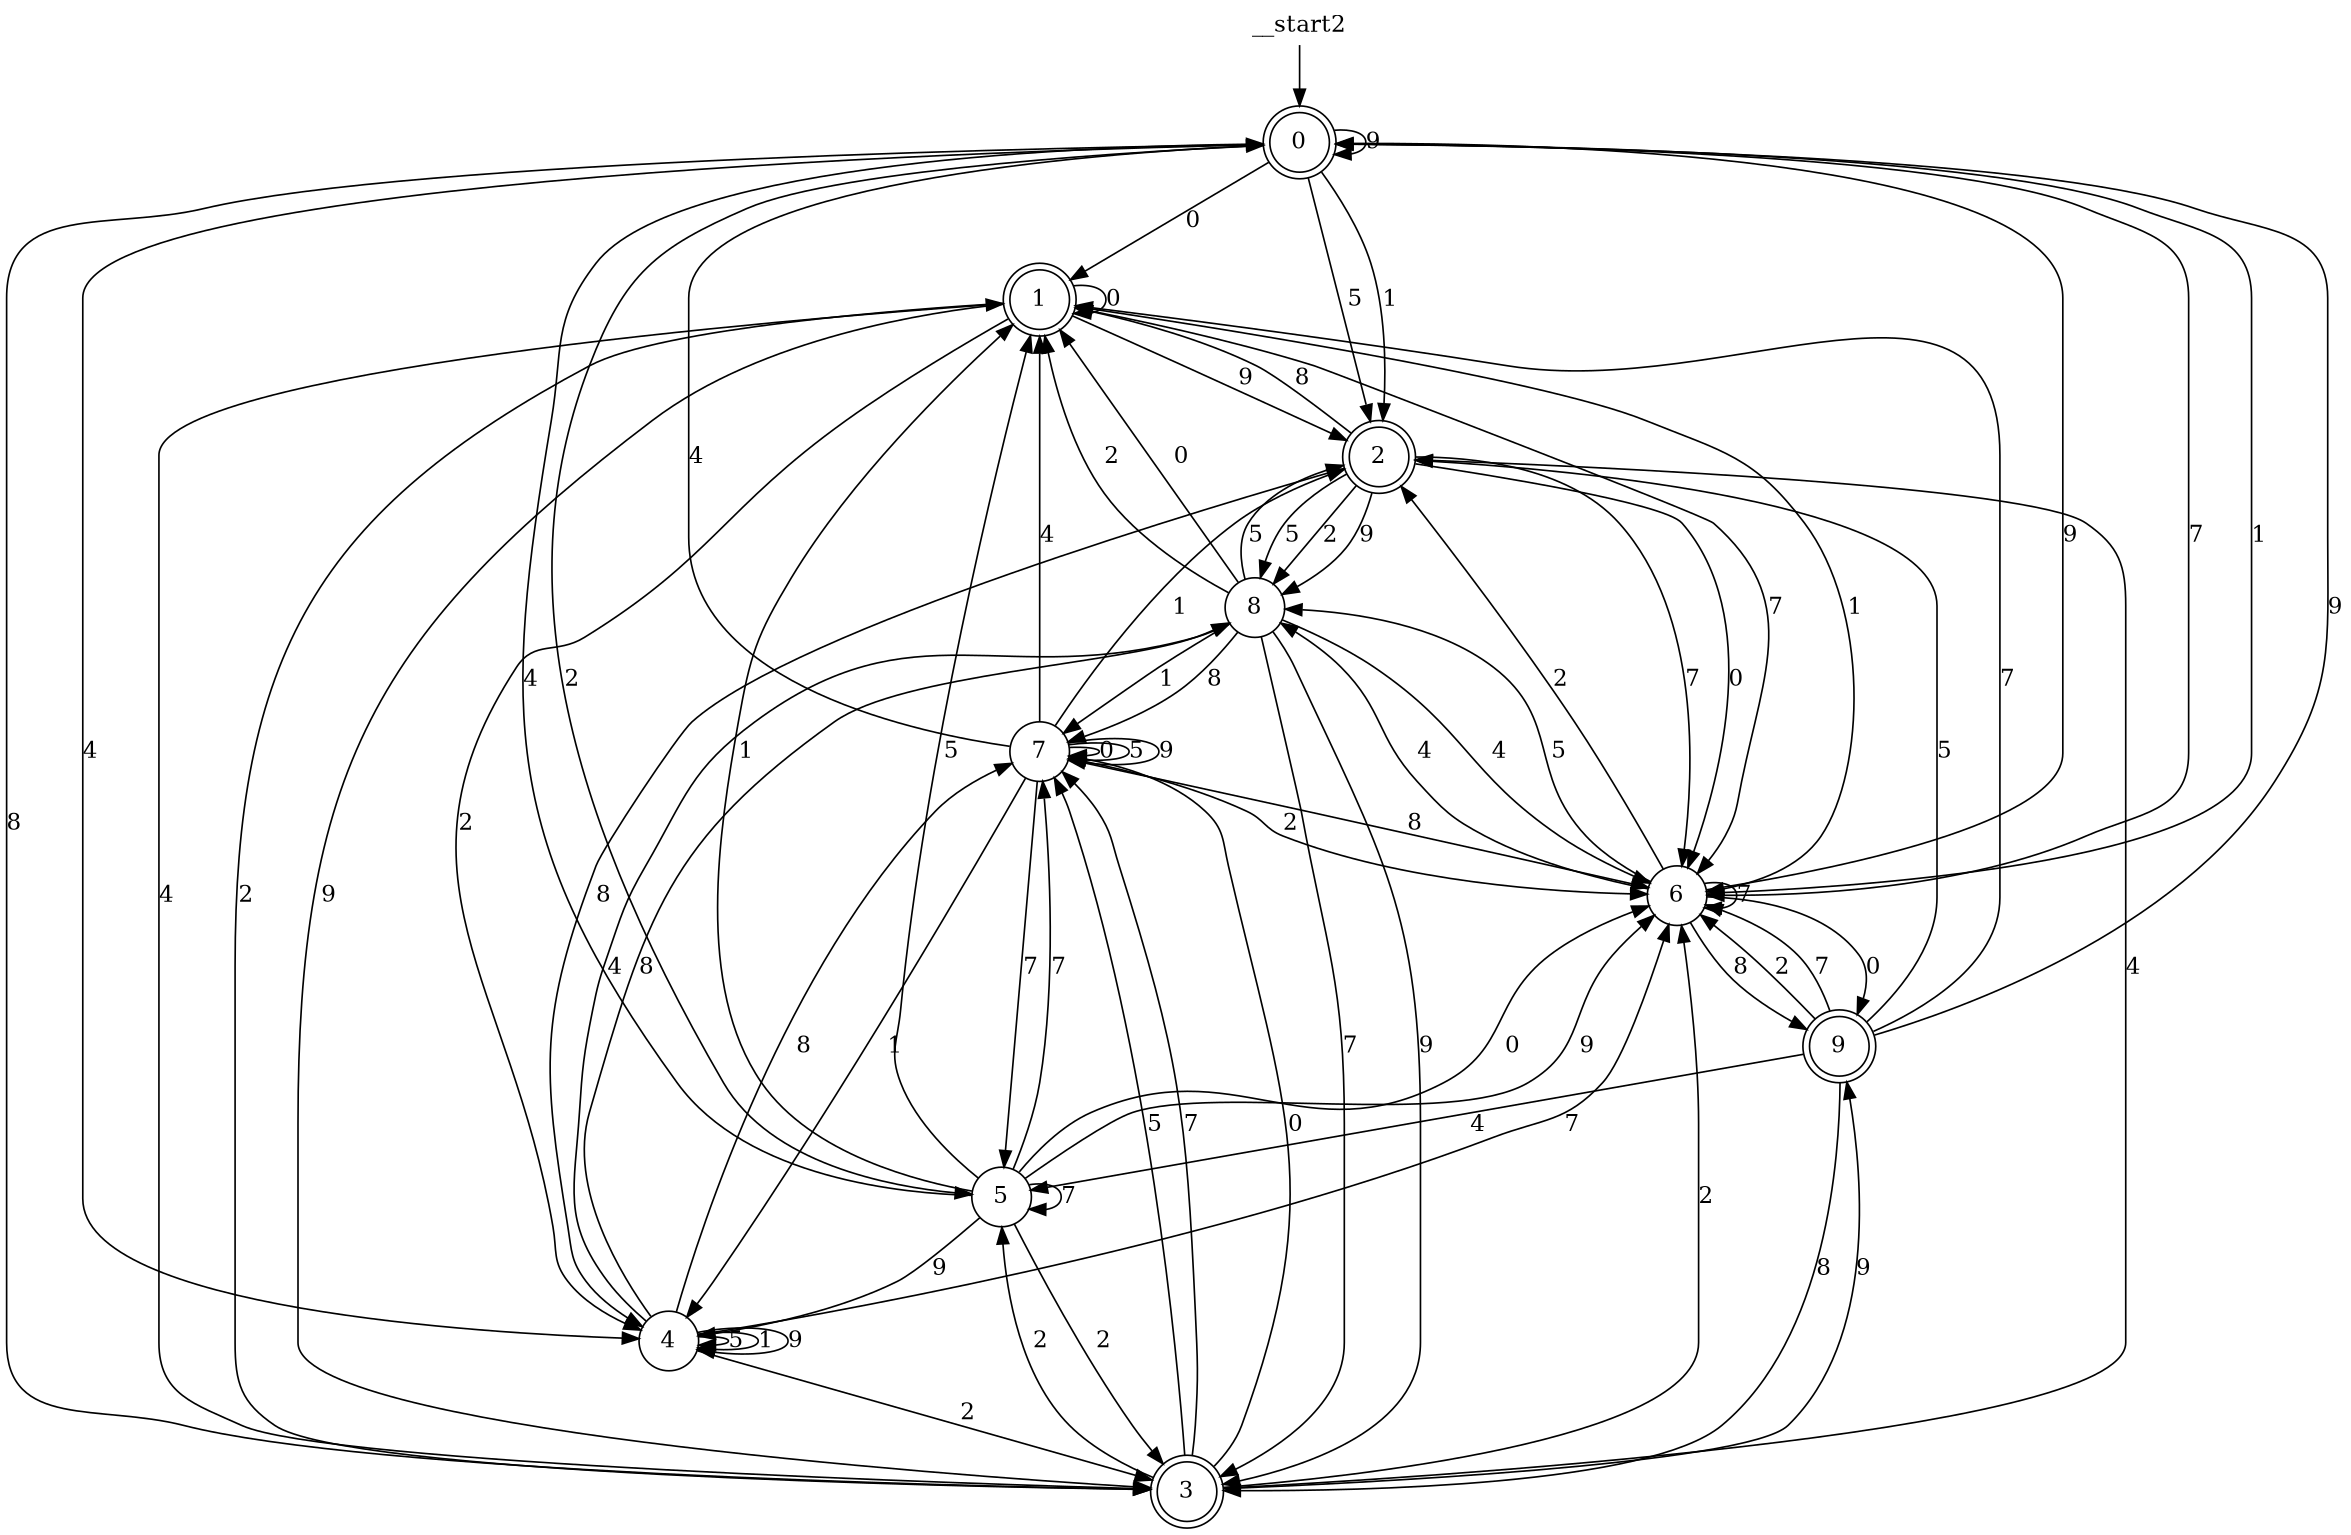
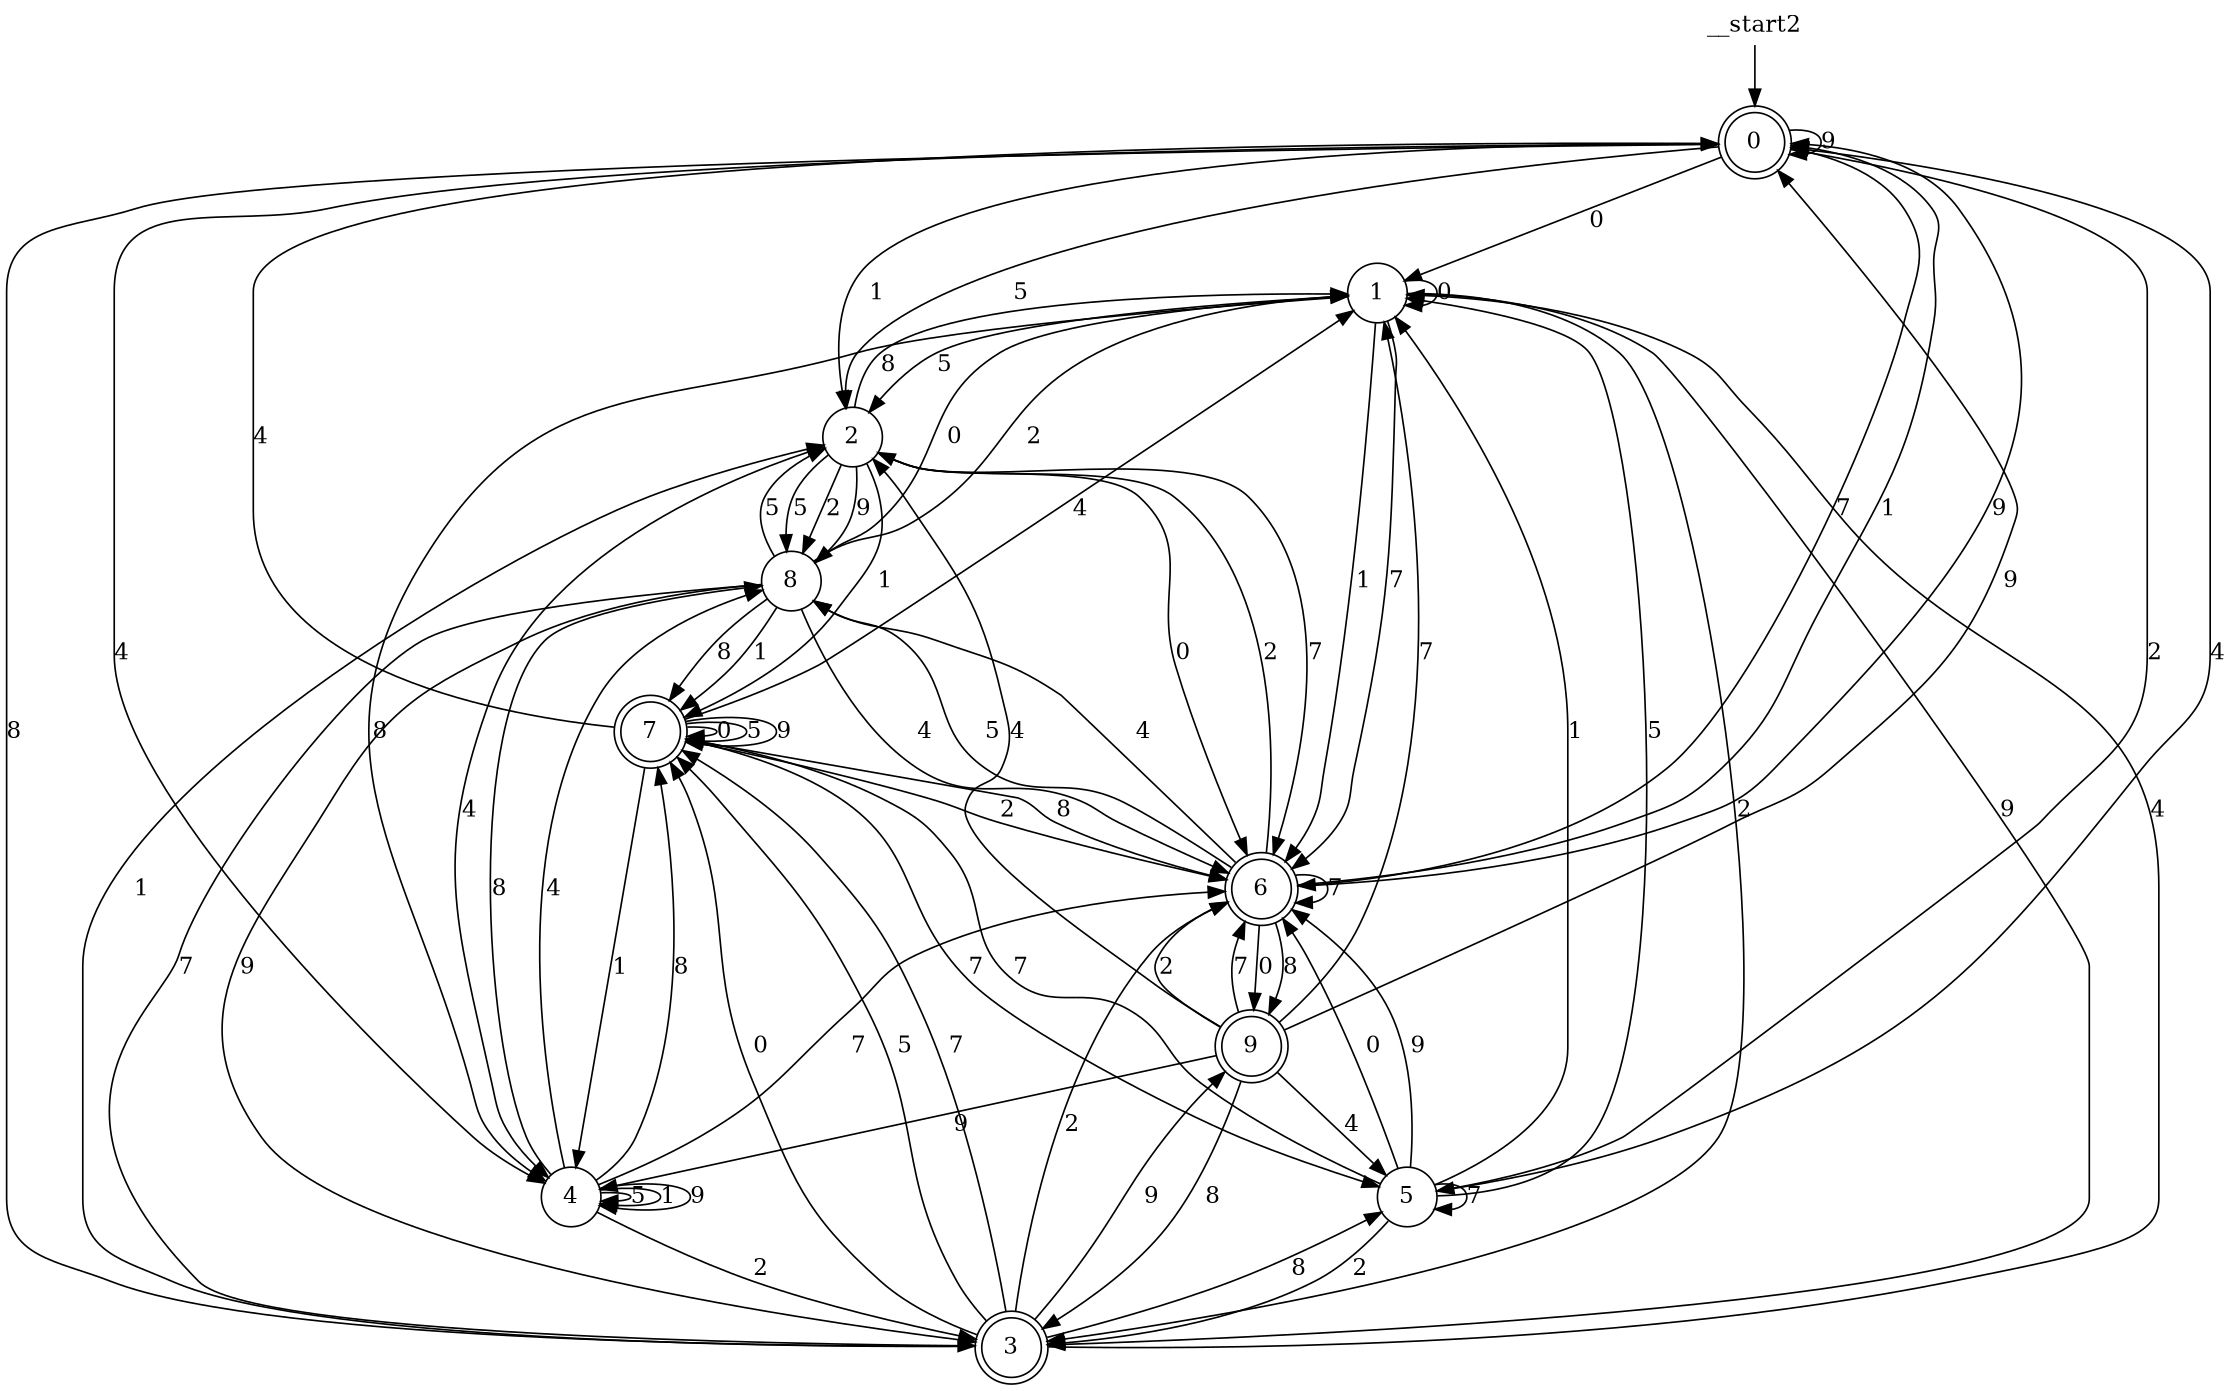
  digraph {
    node [shape=circle]
    n1 [label=0 shape=doublecircle]
-   n2 [label=1 shape=doublecircle]
-   n3 [label=2 shape=doublecircle]
+   n2 [label=1]
+   n3 [label=2]
    n4 [label=3 shape=doublecircle]
    n5 [label=4]
    n6 [label=5]
-   n7 [label=6]
-   n8 [label=7]
+   n7 [label=6 shape=doublecircle]
+   n8 [label=7 shape=doublecircle]
    n9 [label=8]
    n10 [label=9 shape=doublecircle]
    n11 [height=0 label=__start2 shape=none width=0]
    n1 -> n1 [label=9]
    n1 -> n2 [label=0]
    n1 -> n3 [label=5]
    n1 -> n3 [label=1]
-   n1 -> n4 [label=8]
+   n4 -> n1 [label=8]
    n1 -> n5 [label=4]
    n1 -> n6 [label=2]
    n1 -> n7 [label=7]
    n2 -> n2 [label=0]
-   n2 -> n3 [label=9]
+   n2 -> n3 [label=5]
    n2 -> n4 [label=2]
    n2 -> n4 [label=9]
-   n2 -> n5 [label=2]
+   n2 -> n5 [label=8]
    n2 -> n7 [label=1]
    n2 -> n7 [label=7]
    n3 -> n2 [label=8]
-   n3 -> n5 [label=8]
+   n3 -> n5 [label=4]
    n3 -> n7 [label=0]
    n3 -> n7 [label=7]
-   n8 -> n3 [label=1]
+   n3 -> n8 [label=1]
    n3 -> n9 [label=5]
    n3 -> n9 [label=2]
    n3 -> n9 [label=9]
    n4 -> n2 [label=4]
-   n4 -> n3 [label=4]
-   n4 -> n6 [label=2]
+   n4 -> n3 [label=1]
+   n4 -> n6 [label=8]
    n4 -> n7 [label=2]
    n4 -> n8 [label=0]
    n4 -> n8 [label=5]
    n4 -> n8 [label=7]
    n4 -> n10 [label=9]
    n5 -> n4 [label=2]
    n5 -> n5 [label=5]
    n5 -> n5 [label=1]
    n5 -> n5 [label=9]
    n5 -> n7 [label=7]
    n5 -> n8 [label=8]
    n5 -> n9 [label=8]
    n5 -> n9 [label=4]
    n6 -> n1 [label=4]
    n6 -> n2 [label=5]
    n6 -> n2 [label=1]
    n6 -> n4 [label=2]
    n6 -> n6 [label=7]
    n6 -> n7 [label=0]
    n6 -> n7 [label=9]
    n6 -> n8 [label=7]
    n7 -> n1 [label=1]
    n7 -> n1 [label=9]
    n7 -> n3 [label=2]
    n7 -> n7 [label=7]
    n7 -> n9 [label=5]
    n7 -> n9 [label=4]
    n7 -> n10 [label=0]
    n7 -> n10 [label=8]
    n8 -> n1 [label=4]
    n8 -> n2 [label=4]
    n8 -> n5 [label=1]
    n8 -> n6 [label=7]
    n8 -> n7 [label=8]
    n8 -> n7 [label=2]
    n8 -> n8 [label=0]
    n8 -> n8 [label=5]
    n8 -> n8 [label=9]
    n9 -> n2 [label=0]
    n9 -> n2 [label=2]
    n9 -> n3 [label=5]
    n9 -> n4 [label=7]
    n9 -> n4 [label=9]
    n9 -> n7 [label=4]
    n9 -> n8 [label=8]
    n9 -> n8 [label=1]
    n10 -> n1 [label=9]
    n10 -> n2 [label=7]
-   n10 -> n3 [label=5]
+   n10 -> n3 [label=4]
    n10 -> n4 [label=8]
-   n6 -> n5 [label=9]
+   n10 -> n5 [label=9]
    n10 -> n6 [label=4]
    n10 -> n7 [label=2]
    n10 -> n7 [label=7]
    n11 -> n1
  }
